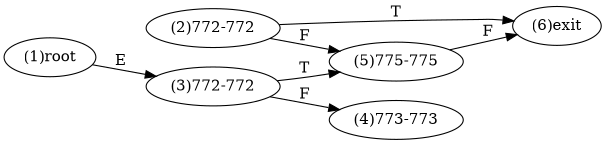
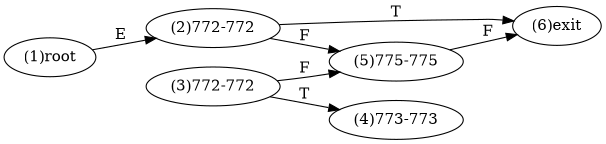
  digraph {
    rankdir=LR
    n1 [label="(1)root"]
    n2 [label="(2)772-772"]
    n3 [label="(5)775-775"]
    n4 [label="(6)exit"]
    n5 [label="(3)772-772"]
    n6 [label="(4)773-773"]
-   n1 -> n5 [label=E]
+   n1 -> n2 [label=E]
    n2 -> n3 [label=F]
    n2 -> n4 [label=T]
    n3 -> n4 [label=F]
-   n5 -> n3 [label=T]
-   n5 -> n6 [label=F]
+   n5 -> n3 [label=F]
+   n5 -> n6 [label=T]
  }
